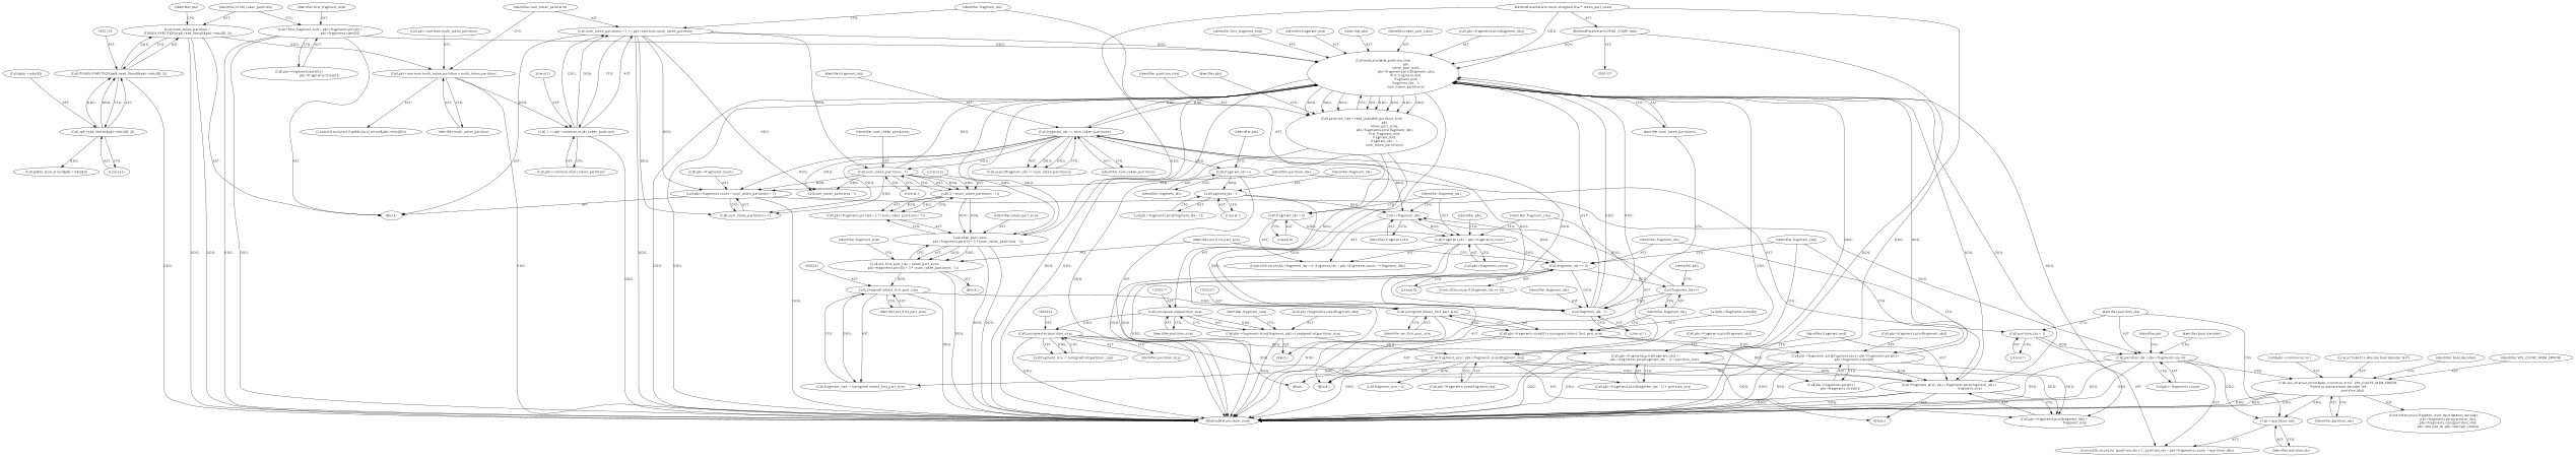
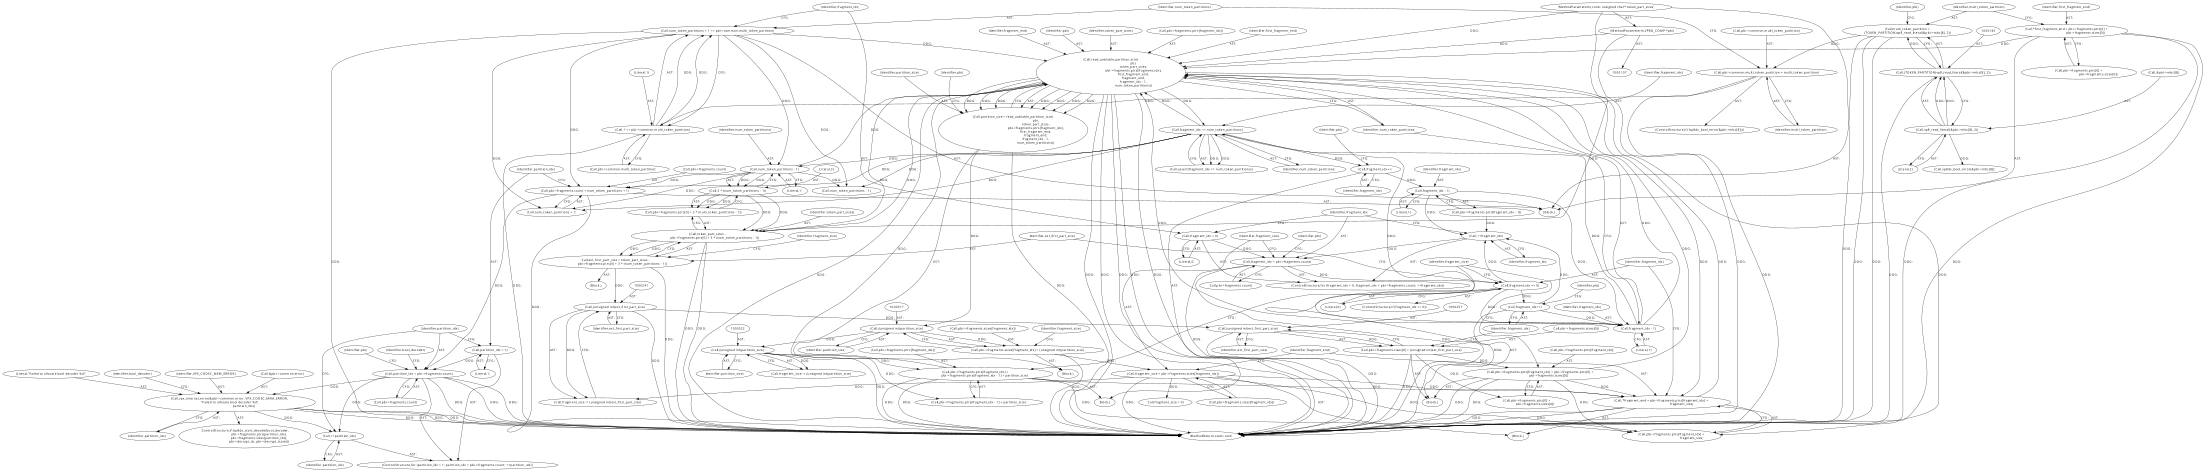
  digraph {
    fontname="Open Sans"
    node [fontname="Open Sans"]
    edge [fontname="Open Sans"]
    n1 [label="(Call,partition_idx < pbi->fragments.count)"]
    n2 [label="(Call,++partition_idx)"]
    n3 [label="(Call,vpx_internal_error(&pbi->common.error, VPX_CODEC_MEM_ERROR,\n \"Failed to allocate bool decoder %d\",\n                               partition_idx))"]
    n4 [label="(Call,pbi->fragments.count)"]
    n5 [label="(MethodReturn,static void)"]
    n6 [label="(ControlStructure,for (partition_idx = 1; partition_idx < pbi->fragments.count; ++partition_idx))"]
    n7 [label="(Identifier,partition_idx)"]
    n8 [label="(Identifier,partition_idx)"]
    n9 [label="(ControlStructure,if (vp8dx_start_decode(bool_decoder,\n                               pbi->fragments.ptrs[partition_idx],\n                               pbi->fragments.sizes[partition_idx],\n                               pbi->decrypt_cb, pbi->decrypt_state)))"]
    n10 [label="(Call,partition_idx = 1)"]
    n11 [label="(Literal,1)"]
    n12 [label="(Call,pbi->fragments.count = num_token_partitions + 1)"]
    n13 [label="(Block,)"]
    n14 [label="(Call,num_token_partitions + 1)"]
    n15 [label="(Call,num_token_partitions - 1)"]
    n16 [label="(Call,read_available_partition_size(\n                                                 pbi,\n                                                 token_part_sizes,\n                                                 pbi->fragments.ptrs[fragment_idx],\n                                                 first_fragment_end,\n                                                 fragment_end,\n                                                 fragment_idx - 1,\n                                                 num_token_partitions))"]
    n17 [label="(Call,3 * (num_token_partitions - 1))"]
    n18 [label="(Call,num_token_partitions - 1)"]
    n19 [label="(Literal,1)"]
    n20 [label="(Call,fragment_idx <= num_token_partitions)"]
    n21 [label="(Call,token_part_sizes -\n                pbi->fragments.ptrs[0] + 3 * (num_token_partitions - 1))"]
    n22 [label="(Call,partition_size = read_available_partition_size(\n                                                 pbi,\n                                                 token_part_sizes,\n                                                 pbi->fragments.ptrs[fragment_idx],\n                                                 first_fragment_end,\n                                                 fragment_end,\n                                                 fragment_idx - 1,\n                                                 num_token_partitions))"]
    n23 [label="(Call,*fragment_end = pbi->fragments.ptrs[fragment_idx] +\n                                            fragment_size)"]
    n24 [label="(Call,pbi->fragments.ptrs[fragment_idx] +\n                                            fragment_size)"]
    n25 [label="(Identifier,num_token_partitions)"]
    n26 [label="(Call,pbi->fragments.ptrs[0] + 3 * (num_token_partitions - 1))"]
    n27 [label="(Call,num_token_partitions = 1 << pbi->common.multi_token_partition)"]
    n28 [label="(Call,1 << pbi->common.multi_token_partition)"]
    n29 [label="(Call,pbi->common.multi_token_partition)"]
    n30 [label="(Call,pbi->common.multi_token_partition = multi_token_partition)"]
    n31 [label="(ControlStructure,if (!vp8dx_bool_error(&pbi->mbc[8])))"]
    n32 [label="(Identifier,multi_token_partition)"]
    n33 [label="(Call,multi_token_partition =\n (TOKEN_PARTITION)vp8_read_literal(&pbi->mbc[8], 2))"]
    n34 [label="(Call,(TOKEN_PARTITION)vp8_read_literal(&pbi->mbc[8], 2))"]
    n35 [label="(Call,vp8_read_literal(&pbi->mbc[8], 2))"]
    n36 [label="(Literal,2)"]
    n37 [label="(Call,vp8dx_bool_error(&pbi->mbc[8]))"]
    n38 [label="(Call,fragment_idx - 1)"]
    n39 [label="(Call,++fragment_idx)"]
    n40 [label="(Call,fragment_idx++)"]
    n41 [label="(Call,assert(fragment_idx <= num_token_partitions))"]
    n42 [label="(Identifier,num_token_partitions)"]
    n43 [label="(Literal,1)"]
    n44 [label="(Call,fragment_idx < pbi->fragments.count)"]
    n45 [label="(ControlStructure,for (fragment_idx = 0; fragment_idx < pbi->fragments.count; ++fragment_idx))"]
    n46 [label="(Identifier,fragment_idx)"]
    n47 [label="(Call,fragment_idx - 1)"]
    n48 [label="(Block,)"]
    n49 [label="(Identifier,fragment_idx)"]
    n50 [label="(Call,fragment_idx++)"]
    n51 [label="(Identifier,fragment_idx)"]
    n52 [label="(Block,)"]
    n53 [label="(Call,pbi->fragments.sizes[0] = (unsigned int)ext_first_part_size)"]
    n54 [label="(Call,fragment_idx == 0)"]
    n55 [label="(Literal,0)"]
    n56 [label="(ControlStructure,if (fragment_idx == 0))"]
    n57 [label="(Call,pbi->fragments.count)"]
    n58 [label="(Call,fragment_idx = 0)"]
    n59 [label="(Literal,0)"]
    n60 [label="(Literal,1)"]
    n61 [label="(Call,pbi->fragments.ptrs[fragment_idx - 1])"]
    n62 [label="(Call,ext_first_part_size = token_part_sizes -\n                pbi->fragments.ptrs[0] + 3 * (num_token_partitions - 1))"]
    n63 [label="(Call,(unsigned int)partition_size)"]
    n64 [label="(Block,)"]
    n65 [label="(Block,)"]
    n66 [label="(MethodParameterIn,VP8D_COMP *pbi)"]
    1000107
    n68 [label="(Call,(unsigned int)ext_first_part_size)"]
    n69 [label="(Block,)"]
    n70 [label="(MethodParameterIn,const unsigned char* token_part_sizes)"]
    n71 [label="(Call,pbi->fragments.ptrs[fragment_idx] =\n                    pbi->fragments.ptrs[fragment_idx - 1] + partition_size)"]
    n72 [label="(Call,pbi->fragments.ptrs[fragment_idx - 1] + partition_size)"]
    n73 [label="(Call,(unsigned int)partition_size)"]
    n74 [label="(Identifier,partition_size)"]
    n75 [label="(Call,fragment_size -= (unsigned int)partition_size)"]
    n76 [label="(Call,pbi->fragments.sizes[fragment_idx] = (unsigned int)partition_size)"]
    n77 [label="(Identifier,partition_size)"]
    n78 [label="(Call,fragment_size = pbi->fragments.sizes[fragment_idx])"]
    n79 [label="(Call,pbi->fragments.ptrs[fragment_idx] = pbi->fragments.ptrs[0] +\n                  pbi->fragments.sizes[0])"]
    n80 [label="(Call,pbi->fragments.ptrs[0] +\n                  pbi->fragments.sizes[0])"]
    n81 [label="(Call,(unsigned int)ext_first_part_size)"]
    n82 [label="(Identifier,ext_first_part_size)"]
    n83 [label="(Identifier,ext_first_part_size)"]
    n84 [label="(Call,fragment_size -= (unsigned int)ext_first_part_size)"]
    n85 [label="(Call,*first_fragment_end = pbi->fragments.ptrs[0] +\n                                          pbi->fragments.sizes[0])"]
    n86 [label="(Call,pbi->fragments.ptrs[0] +\n                                          pbi->fragments.sizes[0])"]
    n87 [label="(Call,fragment_size > 0)"]
    n88 [label="(Call,pbi->fragments.sizes[fragment_idx])"]
    n89 [label="(Identifier,token_part_sizes)"]
    n90 [label="(Identifier,pbi)"]
    n91 [label="(Identifier,first_fragment_end)"]
    n92 [label="(Identifier,pbi)"]
    n93 [label="(Call,pbi->fragments.count)"]
    n94 [label="(Identifier,fragment_idx)"]
    n95 [label="(Identifier,ext_first_part_size)"]
    n96 [label="(Identifier,pbi)"]
    n97 [label="(Literal,1)"]
    n98 [label="(Call,pbi->fragments.ptrs[fragment_idx])"]
    n99 [label="(Identifier,pbi)"]
    n100 [label="(Identifier,fragment_size)"]
    n101 [label="(Identifier,fragment_idx)"]
    n102 [label="(Identifier,pbi)"]
    n103 [label="(Identifier,fragment_idx)"]
    n104 [label="(Identifier,fragment_end)"]
    n105 [label="(Identifier,fragment_idx)"]
    n106 [label="(Identifier,bool_decoder)"]
    n107 [label="(Identifier,multi_token_partition)"]
    n108 [label="(Identifier,partition_size)"]
    n109 [label="(Identifier,fragment_idx)"]
    n110 [label="(Identifier,bool_decoder)"]
    n111 [label="(Call,pbi->fragments.sizes[fragment_idx])"]
    n112 [label="(Identifier,fragment_size)"]
    n113 [label="(Literal,3)"]
    n114 [label="(Identifier,VPX_CODEC_MEM_ERROR)"]
    n115 [label="(Identifier,fragment_idx)"]
    n116 [label="(Identifier,pbi)"]
    n117 [label="(Identifier,partition_idx)"]
    n118 [label="(Call,&pbi->common.error)"]
    n119 [label="(Call,&pbi->mbc[8])"]
    n120 [label="(Call,pbi->fragments.ptrs[fragment_idx])"]
    n121 [label="(Identifier,fragment_size)"]
    n122 [label="(Identifier,token_part_sizes)"]
    n123 [label="(Identifier,fragment_size)"]
    n124 [label="(Identifier,partition_idx)"]
    n125 [label="(Call,pbi->fragments.ptrs[fragment_idx])"]
    n126 [label="(Identifier,first_fragment_end)"]
    n127 [label="(Call,pbi->common.multi_token_partition)"]
    n128 [label="(Literal,\"Failed to allocate bool decoder %d\")"]
    n129 [label="(Identifier,num_token_partitions)"]
    n130 [label="(Identifier,fragment_end)"]
    n131 [label="(Identifier,num_token_partitions)"]
    n132 [label="(Call,pbi->fragments.sizes[0])"]
    n133 [label="(Identifier,pbi)"]
    1000145
    1000322
    1000317
    1000257
    1000241
    n1 -> n2 [label="DDG: "]
    n1 -> n3 [label="DDG: "]
    n1 -> n4 [label="CFG: "]
    n1 -> n5 [label="DDG: "]
    n1 -> n5 [label="DDG: "]
    n1 -> n5 [label="DDG: "]
    n1 -> n6 [label="AST: "]
    n2 -> n6 [label="AST: "]
    n2 -> n7 [label="CFG: "]
    n3 -> n2 [label="DDG: "]
    n3 -> n5 [label="DDG: "]
    n3 -> n5 [label="DDG: "]
    n3 -> n5 [label="DDG: "]
    n3 -> n8 [label="CFG: "]
    n3 -> n9 [label="AST: "]
    n4 -> n1 [label="AST: "]
    n7 -> n2 [label="AST: "]
    n8 -> n3 [label="AST: "]
    n10 -> n1 [label="DDG: "]
    n10 -> n6 [label="AST: "]
    n10 -> n11 [label="CFG: "]
    n11 -> n10 [label="AST: "]
    n12 -> n1 [label="DDG: "]
    n12 -> n5 [label="DDG: "]
    n12 -> n13 [label="AST: "]
    n12 -> n14 [label="CFG: "]
    n14 -> n12 [label="AST: "]
    n15 -> n12 [label="DDG: "]
    n15 -> n14 [label="DDG: "]
    n15 -> n16 [label="DDG: "]
    n15 -> n17 [label="AST: "]
    n15 -> n17 [label="DDG: "]
    n15 -> n17 [label="DDG: "]
    n15 -> n18 [label="DDG: "]
    n15 -> n19 [label="CFG: "]
    n16 -> n5 [label="DDG: "]
    n16 -> n5 [label="DDG: "]
    n16 -> n5 [label="DDG: "]
    n16 -> n5 [label="DDG: "]
    n16 -> n5 [label="DDG: "]
    n16 -> n5 [label="DDG: "]
    n16 -> n20 [label="DDG: "]
    n16 -> n21 [label="DDG: "]
    n16 -> n22 [label="AST: "]
    n16 -> n22 [label="DDG: "]
    n16 -> n22 [label="DDG: "]
    n16 -> n22 [label="DDG: "]
    n16 -> n22 [label="DDG: "]
    n16 -> n22 [label="DDG: "]
    n16 -> n22 [label="DDG: "]
    n16 -> n22 [label="DDG: "]
    n16 -> n23 [label="DDG: "]
    n16 -> n24 [label="DDG: "]
    n16 -> n25 [label="CFG: "]
    n17 -> n15 [label="CFG: "]
    n17 -> n21 [label="DDG: "]
    n17 -> n21 [label="DDG: "]
    n17 -> n26 [label="AST: "]
    n17 -> n26 [label="DDG: "]
    n17 -> n26 [label="DDG: "]
    n19 -> n15 [label="AST: "]
    n20 -> n12 [label="DDG: "]
    n20 -> n14 [label="DDG: "]
    n20 -> n15 [label="DDG: "]
    n20 -> n16 [label="DDG: "]
    n20 -> n18 [label="DDG: "]
    n20 -> n38 [label="DDG: "]
-   n20 -> n39 [label="DDG: "]
+   n61 -> n39 [label="DDG: "]
    n20 -> n40 [label="DDG: "]
    n20 -> n41 [label="AST: "]
    n20 -> n41 [label="DDG: "]
    n20 -> n41 [label="DDG: "]
    n20 -> n42 [label="CFG: "]
    n21 -> n5 [label="DDG: "]
    n21 -> n5 [label="DDG: "]
    n21 -> n16 [label="DDG: "]
    n21 -> n26 [label="CFG: "]
    n21 -> n62 [label="AST: "]
    n21 -> n62 [label="DDG: "]
    n21 -> n62 [label="DDG: "]
    n22 -> n5 [label="DDG: "]
    n22 -> n16 [label="CFG: "]
    n22 -> n63 [label="DDG: "]
    n22 -> n64 [label="AST: "]
    n23 -> n5 [label="DDG: "]
    n23 -> n5 [label="DDG: "]
    n23 -> n16 [label="DDG: "]
    n23 -> n24 [label="CFG: "]
    n23 -> n65 [label="AST: "]
    n24 -> n23 [label="AST: "]
    n25 -> n16 [label="AST: "]
    n25 -> n38 [label="CFG: "]
    n26 -> n17 [label="CFG: "]
    n26 -> n21 [label="AST: "]
    n27 -> n5 [label="DDG: "]
    n27 -> n12 [label="DDG: "]
    n27 -> n13 [label="AST: "]
    n27 -> n14 [label="DDG: "]
    n27 -> n15 [label="DDG: "]
    n27 -> n16 [label="DDG: "]
    n27 -> n18 [label="DDG: "]
    n27 -> n28 [label="CFG: "]
    n28 -> n5 [label="DDG: "]
    n28 -> n27 [label="AST: "]
    n28 -> n27 [label="DDG: "]
    n28 -> n27 [label="DDG: "]
    n28 -> n29 [label="CFG: "]
    n29 -> n28 [label="AST: "]
    n30 -> n5 [label="DDG: "]
    n30 -> n28 [label="DDG: "]
    n30 -> n31 [label="AST: "]
    n30 -> n32 [label="CFG: "]
    n32 -> n30 [label="AST: "]
    n33 -> n5 [label="DDG: "]
    n33 -> n5 [label="DDG: "]
    n33 -> n13 [label="AST: "]
    n33 -> n30 [label="DDG: "]
    n33 -> n34 [label="CFG: "]
    n34 -> n5 [label="DDG: "]
    n34 -> n33 [label="AST: "]
    n34 -> n33 [label="DDG: "]
    n34 -> n35 [label="CFG: "]
    n35 -> n34 [label="AST: "]
    n35 -> n34 [label="DDG: "]
    n35 -> n34 [label="DDG: "]
    n35 -> n36 [label="CFG: "]
    n35 -> n37 [label="DDG: "]
    n36 -> n35 [label="AST: "]
    n38 -> n16 [label="AST: "]
    n38 -> n16 [label="DDG: "]
    n38 -> n16 [label="DDG: "]
    n38 -> n20 [label="DDG: "]
    n38 -> n43 [label="CFG: "]
    n39 -> n44 [label="DDG: "]
    n39 -> n45 [label="AST: "]
    n39 -> n46 [label="CFG: "]
    n40 -> n47 [label="DDG: "]
    n40 -> n48 [label="AST: "]
    n40 -> n49 [label="CFG: "]
    n41 -> n20 [label="CFG: "]
    n42 -> n20 [label="AST: "]
    n43 -> n38 [label="AST: "]
    n44 -> n5 [label="DDG: "]
    n44 -> n5 [label="DDG: "]
    n44 -> n45 [label="AST: "]
    n44 -> n54 [label="DDG: "]
    n44 -> n57 [label="CFG: "]
    n46 -> n39 [label="AST: "]
    n47 -> n38 [label="DDG: "]
    n47 -> n39 [label="DDG: "]
    n47 -> n60 [label="CFG: "]
    n47 -> n61 [label="AST: "]
    n49 -> n40 [label="AST: "]
    n50 -> n38 [label="DDG: "]
    n50 -> n39 [label="DDG: "]
    n50 -> n51 [label="CFG: "]
    n50 -> n52 [label="AST: "]
    n51 -> n50 [label="AST: "]
    n51 -> n53 [label="CFG: "]
    n53 -> n5 [label="DDG: "]
    n53 -> n52 [label="AST: "]
    n53 -> n79 [label="DDG: "]
    n53 -> n80 [label="DDG: "]
    n53 -> n81 [label="CFG: "]
    n54 -> n5 [label="DDG: "]
    n54 -> n38 [label="DDG: "]
    n54 -> n39 [label="DDG: "]
    n54 -> n50 [label="DDG: "]
    n54 -> n55 [label="CFG: "]
    n54 -> n56 [label="AST: "]
    n55 -> n54 [label="AST: "]
    n57 -> n44 [label="AST: "]
    n58 -> n44 [label="DDG: "]
    n58 -> n45 [label="AST: "]
    n58 -> n59 [label="CFG: "]
    n59 -> n58 [label="AST: "]
    n60 -> n47 [label="AST: "]
    n61 -> n47 [label="CFG: "]
    n62 -> n5 [label="DDG: "]
    n62 -> n21 [label="CFG: "]
    n62 -> n68 [label="DDG: "]
    n62 -> n69 [label="AST: "]
    n63 -> n73 [label="DDG: "]
    n63 -> n76 [label="AST: "]
    n63 -> n76 [label="DDG: "]
    n63 -> n77 [label="CFG: "]
    n66 -> n5 [label="DDG: "]
    n66 -> n16 [label="DDG: "]
    n66 -> 1000107 [label="AST: "]
    n68 -> n5 [label="DDG: "]
    n68 -> n81 [label="DDG: "]
    n68 -> n83 [label="CFG: "]
    n68 -> n84 [label="AST: "]
    n68 -> n84 [label="DDG: "]
    n70 -> n5 [label="DDG: "]
    n70 -> n16 [label="DDG: "]
    n70 -> n21 [label="DDG: "]
    n70 -> n66 [label="AST: "]
    n71 -> n5 [label="DDG: "]
    n71 -> n5 [label="DDG: "]
    n71 -> n16 [label="DDG: "]
    n71 -> n23 [label="DDG: "]
    n71 -> n24 [label="DDG: "]
    n71 -> n48 [label="AST: "]
    n71 -> n72 [label="CFG: "]
    n72 -> n71 [label="AST: "]
    n73 -> n5 [label="DDG: "]
    n73 -> n71 [label="DDG: "]
    n73 -> n72 [label="DDG: "]
    n73 -> n74 [label="CFG: "]
    n73 -> n75 [label="AST: "]
    n73 -> n75 [label="DDG: "]
    n74 -> n73 [label="AST: "]
    n75 -> n73 [label="CFG: "]
    n76 -> n5 [label="DDG: "]
    n76 -> n63 [label="CFG: "]
    n76 -> n64 [label="AST: "]
    n76 -> n78 [label="DDG: "]
    n77 -> n63 [label="AST: "]
    n78 -> n5 [label="DDG: "]
    n78 -> n23 [label="DDG: "]
    n78 -> n24 [label="DDG: "]
    n78 -> n65 [label="AST: "]
    n78 -> n84 [label="DDG: "]
    n78 -> n87 [label="DDG: "]
    n78 -> n88 [label="CFG: "]
    n79 -> n5 [label="DDG: "]
    n79 -> n5 [label="DDG: "]
    n79 -> n16 [label="DDG: "]
    n79 -> n23 [label="DDG: "]
    n79 -> n24 [label="DDG: "]
    n79 -> n52 [label="AST: "]
    n79 -> n80 [label="CFG: "]
    n80 -> n79 [label="AST: "]
    n81 -> n5 [label="DDG: "]
    n81 -> n53 [label="AST: "]
    n81 -> n53 [label="DDG: "]
    n81 -> n82 [label="CFG: "]
    n82 -> n81 [label="AST: "]
    n83 -> n68 [label="AST: "]
    n84 -> n68 [label="CFG: "]
    n85 -> n5 [label="DDG: "]
    n85 -> n5 [label="DDG: "]
    n85 -> n13 [label="AST: "]
    n85 -> n16 [label="DDG: "]
    n85 -> n86 [label="CFG: "]
    n86 -> n85 [label="AST: "]
    n88 -> n78 [label="AST: "]
    n89 -> n21 [label="AST: "]
    n90 -> n44 [label="CFG: "]
    n91 -> n16 [label="AST: "]
    n92 -> n22 [label="CFG: "]
    n93 -> n12 [label="AST: "]
    n94 -> n27 [label="CFG: "]
    n94 -> n58 [label="AST: "]
    n95 -> n54 [label="CFG: "]
    n95 -> n62 [label="AST: "]
    n96 -> n40 [label="CFG: "]
    n97 -> n28 [label="AST: "]
    n98 -> n71 [label="AST: "]
    n99 -> n50 [label="CFG: "]
    n100 -> n54 [label="CFG: "]
    n100 -> n71 [label="CFG: "]
    n100 -> n79 [label="CFG: "]
    n101 -> n23 [label="CFG: "]
    n101 -> n54 [label="AST: "]
    n102 -> n1 [label="CFG: "]
    n103 -> n20 [label="AST: "]
    n104 -> n16 [label="AST: "]
    n105 -> n38 [label="AST: "]
    n106 -> n1 [label="CFG: "]
    n107 -> n33 [label="AST: "]
    n107 -> n85 [label="CFG: "]
    n108 -> n22 [label="AST: "]
    n109 -> n39 [label="CFG: "]
    n109 -> n44 [label="AST: "]
    n109 -> n58 [label="CFG: "]
    n110 -> n3 [label="CFG: "]
    n111 -> n76 [label="AST: "]
    n112 -> n44 [label="CFG: "]
    n112 -> n78 [label="AST: "]
    n113 -> n17 [label="AST: "]
    n114 -> n3 [label="AST: "]
    n115 -> n47 [label="AST: "]
    n116 -> n16 [label="AST: "]
    n117 -> n10 [label="AST: "]
    n117 -> n12 [label="CFG: "]
    n118 -> n3 [label="AST: "]
    n119 -> n35 [label="AST: "]
    n120 -> n79 [label="AST: "]
    n121 -> n76 [label="CFG: "]
    n122 -> n16 [label="AST: "]
    n123 -> n62 [label="CFG: "]
    n124 -> n1 [label="AST: "]
    n124 -> n2 [label="CFG: "]
    n124 -> n10 [label="CFG: "]
    n125 -> n16 [label="AST: "]
    n126 -> n85 [label="AST: "]
    n127 -> n30 [label="AST: "]
    n128 -> n3 [label="AST: "]
    n129 -> n27 [label="AST: "]
    n129 -> n30 [label="CFG: "]
    n130 -> n23 [label="AST: "]
    n130 -> n78 [label="CFG: "]
    n131 -> n15 [label="AST: "]
    n132 -> n53 [label="AST: "]
    n133 -> n33 [label="CFG: "]
    1000145 -> n34 [label="AST: "]
    1000322 -> n73 [label="AST: "]
    1000317 -> n63 [label="AST: "]
    1000257 -> n81 [label="AST: "]
    1000241 -> n68 [label="AST: "]
  }
